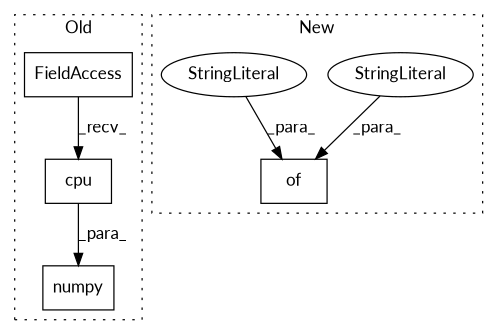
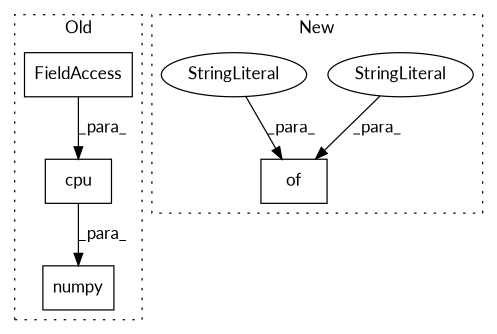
  digraph {
    fontname=Lato
    node [a=32 fontname=Lato shape=box]
    edge [fontname=Lato]
    n1 [l=5 label=cpu s=7391]
    n2 [a=22 l=21 label=FieldAccess s=7369]
    n3 [l=7 label=numpy s=7397]
    n4 [l="3,1" label=of s="7281,7437"]
    n5 [a=45 l=13 label=StringLiteral s=7305 shape=ellipse]
    n6 [a=45 l=15 label=StringLiteral s=7383 shape=ellipse]
    subgraph cluster_1 {
      label=Old
      style=dotted
      n1
      n2
      n3
    }
    subgraph cluster_2 {
      label=New
      style=dotted
      n4
      n5
      n6
    }
    n1 -> n3 [label=_para_]
-   n2 -> n1 [label=_recv_]
+   n2 -> n1 [label=_para_]
    n5 -> n4 [label=_para_]
    n6 -> n4 [label=_para_]
  }
